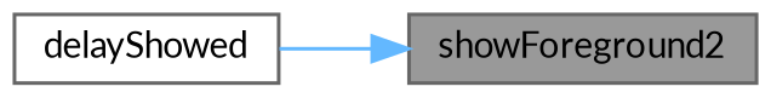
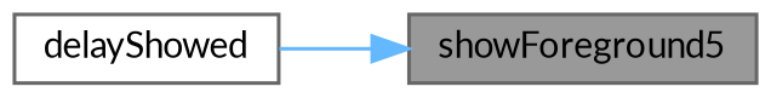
  digraph {
    rankdir=RL
    fontname=Lato
    node [fontname=Lato fontsize=10 shape=box style=filled]
-   n1 [color=gray40 fillcolor=grey60 fontcolor=black height=0.2 label=showForeground2 width=0.4]
+   n1 [color=gray40 fillcolor=grey60 fontcolor=black height=0.2 label=showForeground5 width=0.4]
    n2 [color=grey40 fillcolor=white height=0.2 label=delayShowed width=0.4]
    n1 -> n2 [color=steelblue1 dir=back fontname=Lato fontsize=10 labelfontname=Helvetica labelfontsize=10 style=solid]
  }
